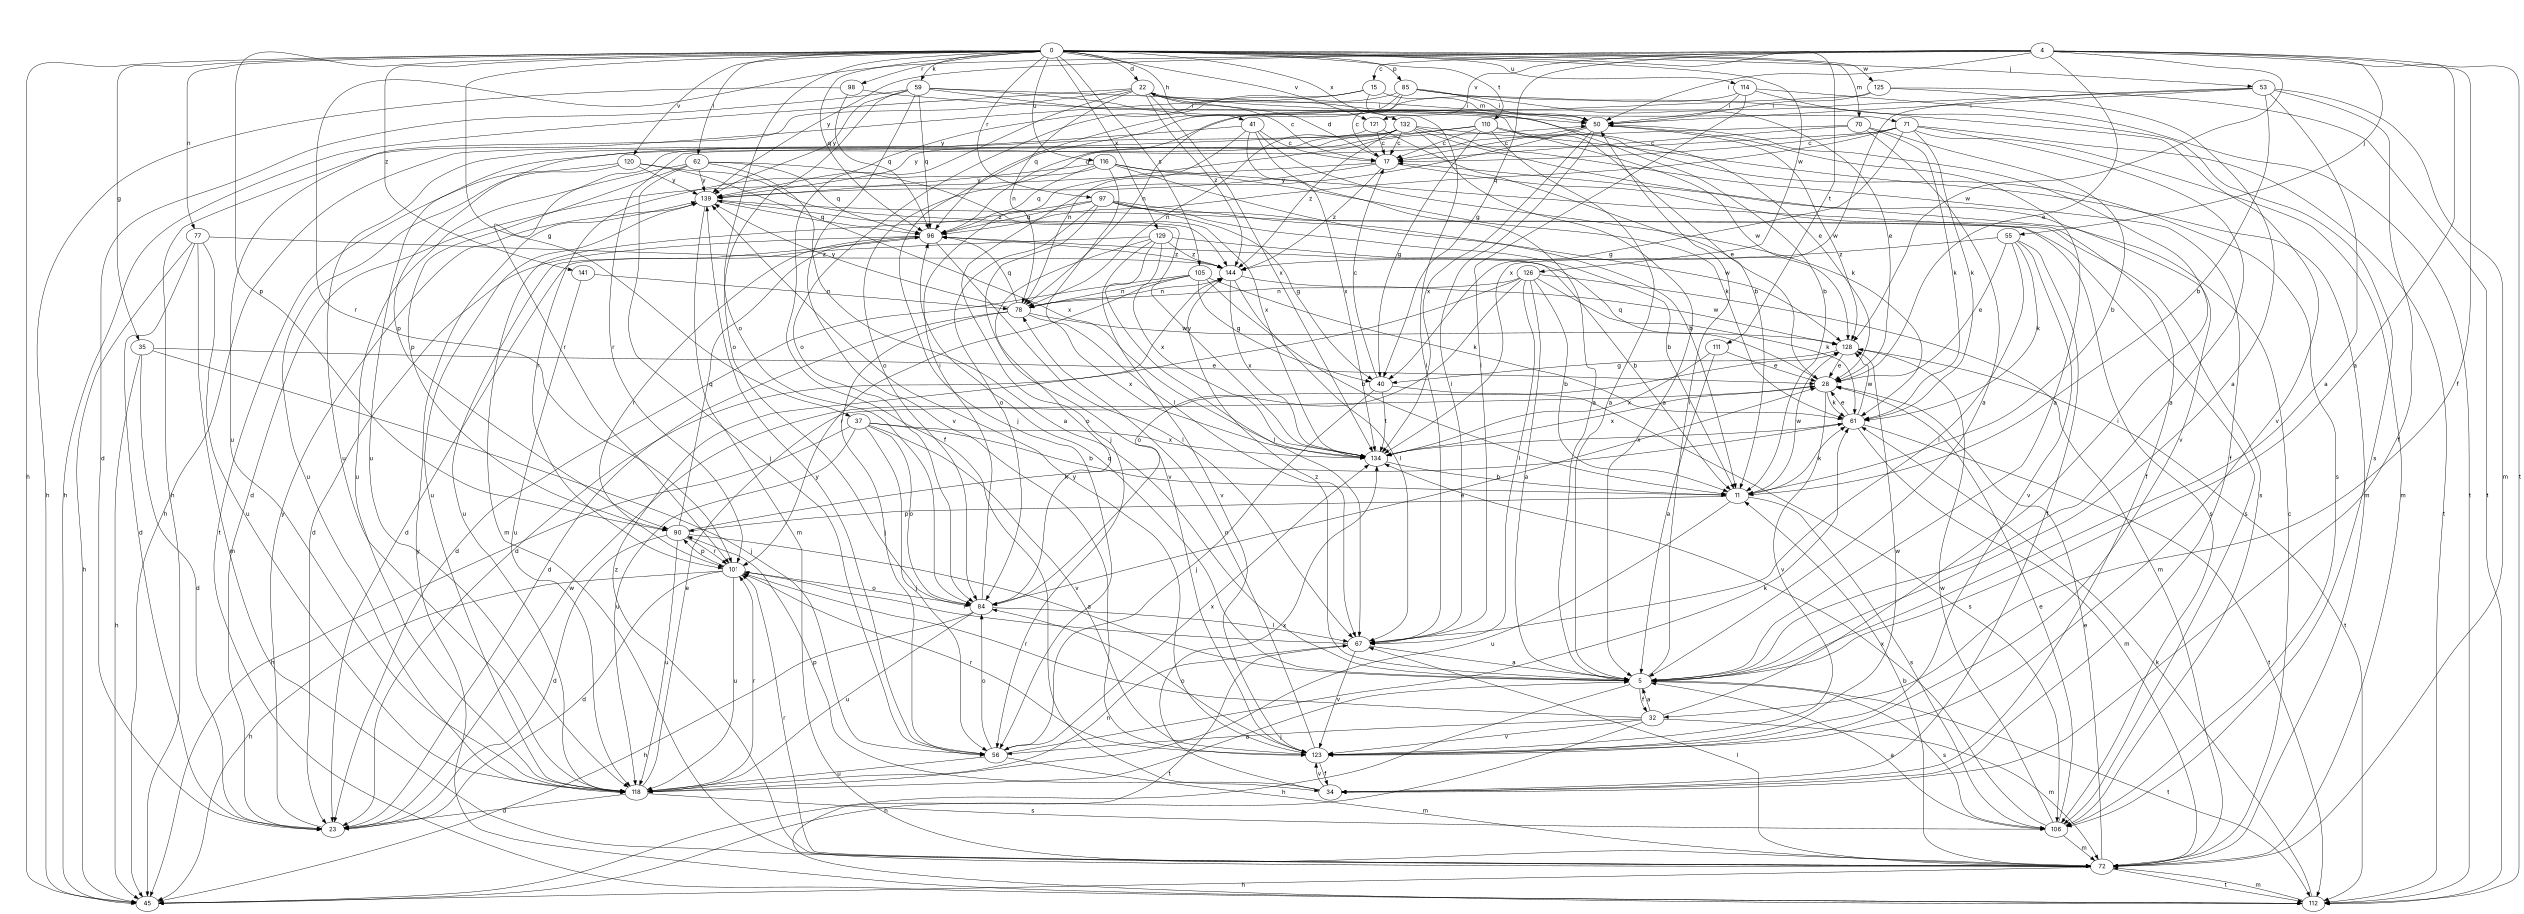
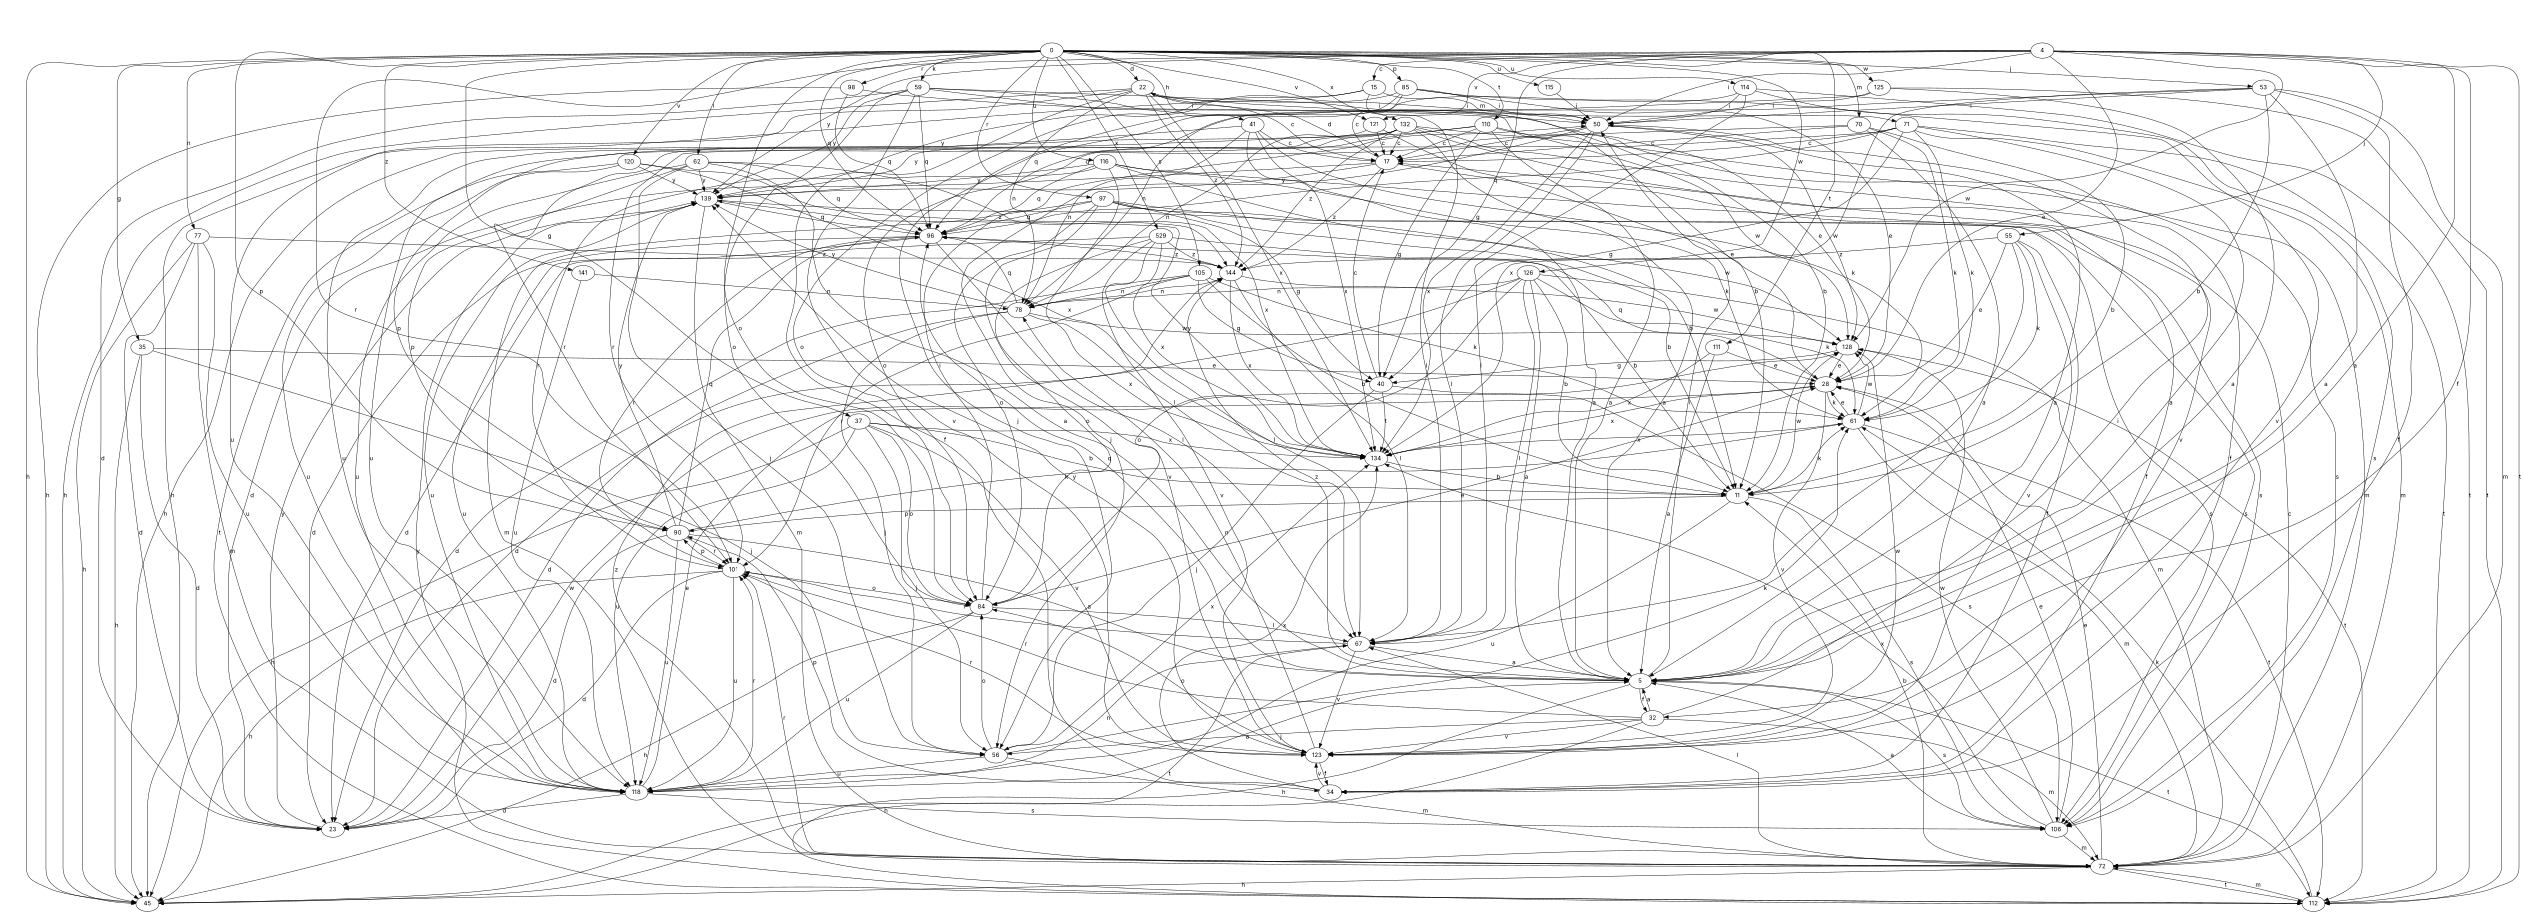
  strict digraph {
    fontname=Inter
    node [fontname=Inter]
    edge [fontname=Inter]
    0
    22
    35
    37
    41
    45
    53
    59
    62
    70
    77
    84
    85
    90
    96
    97
    98
    105
    110
    111
    114
+   115
    116
    120
    121
    125
    126
-   129
+   129 [label=529]
    132
    141
    50
    144
    11
    118
    17
    34
    78
    134
    28
    23
    56
    123
    5
    101
    61
    72
    139
    67
    40
    128
    106
    112
    4
    15
    32
    55
    71
    0 -> 22 [label=d]
    0 -> 35 [label=g]
    0 -> 37 [label=g]
    0 -> 41 [label=h]
    0 -> 45 [label=h]
    0 -> 53 [label=j]
    0 -> 59 [label=k]
    0 -> 62 [label=l]
    0 -> 70 [label=m]
    0 -> 77 [label=n]
    0 -> 84 [label=o]
    0 -> 85 [label=p]
    0 -> 90 [label=p]
    0 -> 96 [label=q]
    0 -> 97 [label=r]
    0 -> 98 [label=r]
    0 -> 105 [label=s]
    0 -> 110 [label=t]
    0 -> 111 [label=t]
    0 -> 114 [label=u]
+   0 -> 115 [label=u]
    0 -> 116 [label=u]
    0 -> 120 [label=v]
    0 -> 121 [label=v]
    0 -> 125 [label=w]
    0 -> 126 [label=w]
    0 -> 129 [label=x]
    0 -> 132 [label=x]
    0 -> 141 [label=z]
    22 -> 45 [label=h]
    22 -> 50 [label=i]
    22 -> 144 [label=z]
    22 -> 11 [label=b]
    22 -> 118 [label=u]
    22 -> 17 [label=c]
    22 -> 34 [label=f]
    22 -> 78 [label=n]
    22 -> 134 [label=x]
    35 -> 45 [label=h]
    35 -> 28 [label=e]
    35 -> 23 [label=d]
    35 -> 56 [label=j]
    37 -> 45 [label=h]
    37 -> 84 [label=o]
    37 -> 11 [label=b]
    37 -> 118 [label=u]
    37 -> 134 [label=x]
    37 -> 56 [label=j]
    37 -> 123 [label=v]
    41 -> 17 [label=c]
    41 -> 78 [label=n]
    41 -> 134 [label=x]
    41 -> 5 [label=a]
    41 -> 101 [label=r]
    41 -> 61 [label=k]
    53 -> 96 [label=q]
    53 -> 50 [label=i]
    53 -> 11 [label=b]
    53 -> 34 [label=f]
    53 -> 134 [label=x]
    53 -> 5 [label=a]
    53 -> 72 [label=m]
    59 -> 84 [label=o]
    59 -> 96 [label=q]
    59 -> 50 [label=i]
    59 -> 11 [label=b]
    59 -> 28 [label=e]
    59 -> 23 [label=d]
    59 -> 123 [label=v]
    59 -> 139 [label=y]
    62 -> 90 [label=p]
    62 -> 96 [label=q]
    62 -> 118 [label=u]
    62 -> 134 [label=x]
    62 -> 56 [label=j]
    62 -> 5 [label=a]
    62 -> 139 [label=y]
    70 -> 11 [label=b]
    70 -> 118 [label=u]
    70 -> 17 [label=c]
    70 -> 5 [label=a]
    70 -> 61 [label=k]
    77 -> 45 [label=h]
    77 -> 144 [label=z]
    77 -> 118 [label=u]
    77 -> 23 [label=d]
    77 -> 72 [label=m]
    84 -> 45 [label=h]
    84 -> 50 [label=i]
    84 -> 118 [label=u]
    84 -> 28 [label=e]
    84 -> 67 [label=l]
    85 -> 84 [label=o]
    85 -> 96 [label=q]
    85 -> 50 [label=i]
    85 -> 17 [label=c]
    85 -> 28 [label=e]
    85 -> 123 [label=v]
    90 -> 96 [label=q]
    90 -> 118 [label=u]
    90 -> 23 [label=d]
    90 -> 5 [label=a]
    90 -> 101 [label=r]
    90 -> 61 [label=k]
-   56 -> 139 [label=y]
+   90 -> 139 [label=y]
    96 -> 144 [label=z]
    96 -> 118 [label=u]
    96 -> 23 [label=d]
    96 -> 101 [label=r]
    96 -> 67 [label=l]
    97 -> 84 [label=o]
    97 -> 96 [label=q]
    97 -> 11 [label=b]
    97 -> 123 [label=v]
    97 -> 72 [label=m]
    97 -> 40 [label=g]
    97 -> 128 [label=w]
    97 -> 106 [label=s]
    98 -> 45 [label=h]
    98 -> 96 [label=q]
    98 -> 50 [label=i]
    105 -> 11 [label=b]
    105 -> 78 [label=n]
    105 -> 23 [label=d]
    105 -> 101 [label=r]
    105 -> 61 [label=k]
    105 -> 40 [label=g]
    110 -> 84 [label=o]
    110 -> 17 [label=c]
    110 -> 5 [label=a]
    110 -> 139 [label=y]
    110 -> 40 [label=g]
    110 -> 128 [label=w]
    110 -> 106 [label=s]
    111 -> 134 [label=x]
    111 -> 28 [label=e]
    111 -> 5 [label=a]
    114 -> 50 [label=i]
    114 -> 56 [label=j]
    114 -> 67 [label=l]
    114 -> 106 [label=s]
    114 -> 112 [label=t]
+   115 -> 50 [label=i]
    116 -> 96 [label=q]
    116 -> 11 [label=b]
    116 -> 101 [label=r]
    116 -> 61 [label=k]
    116 -> 139 [label=y]
    116 -> 67 [label=l]
    116 -> 106 [label=s]
    120 -> 144 [label=z]
    120 -> 118 [label=u]
    120 -> 134 [label=x]
    120 -> 139 [label=y]
    120 -> 112 [label=t]
    121 -> 17 [label=c]
    121 -> 78 [label=n]
    121 -> 28 [label=e]
    125 -> 50 [label=i]
    125 -> 78 [label=n]
    125 -> 5 [label=a]
    125 -> 112 [label=t]
    126 -> 84 [label=o]
    126 -> 11 [label=b]
    126 -> 78 [label=n]
    126 -> 23 [label=d]
    126 -> 5 [label=a]
    126 -> 61 [label=k]
    126 -> 72 [label=m]
    126 -> 67 [label=l]
    129 -> 84 [label=o]
    129 -> 144 [label=z]
    129 -> 11 [label=b]
    129 -> 134 [label=x]
    129 -> 23 [label=d]
    129 -> 123 [label=v]
    129 -> 67 [label=l]
    132 -> 45 [label=h]
    132 -> 90 [label=p]
    132 -> 144 [label=z]
    132 -> 118 [label=u]
    132 -> 17 [label=c]
    132 -> 34 [label=f]
    132 -> 123 [label=v]
    132 -> 5 [label=a]
    132 -> 72 [label=m]
    141 -> 118 [label=u]
    141 -> 78 [label=n]
    50 -> 17 [label=c]
    50 -> 134 [label=x]
    50 -> 56 [label=j]
    50 -> 5 [label=a]
    50 -> 67 [label=l]
    50 -> 128 [label=w]
    144 -> 78 [label=n]
    144 -> 134 [label=x]
    144 -> 67 [label=l]
    144 -> 128 [label=w]
    11 -> 90 [label=p]
    11 -> 118 [label=u]
    11 -> 61 [label=k]
    11 -> 128 [label=w]
    11 -> 106 [label=s]
    118 -> 28 [label=e]
    118 -> 23 [label=d]
    118 -> 5 [label=a]
    118 -> 101 [label=r]
    118 -> 67 [label=n]
    118 -> 106 [label=s]
    17 -> 22 [label=d]
    17 -> 144 [label=z]
    17 -> 34 [label=f]
    17 -> 23 [label=d]
    17 -> 139 [label=y]
    34 -> 90 [label=p]
    34 -> 134 [label=x]
    34 -> 123 [label=v]
    78 -> 96 [label=q]
    78 -> 134 [label=x]
    78 -> 23 [label=d]
    78 -> 56 [label=j]
    78 -> 139 [label=y]
    78 -> 128 [label=w]
    134 -> 11 [label=b]
    134 -> 139 [label=y]
    28 -> 96 [label=q]
    28 -> 134 [label=x]
    28 -> 123 [label=v]
    28 -> 61 [label=k]
    23 -> 139 [label=y]
    23 -> 128 [label=w]
    56 -> 84 [label=o]
    56 -> 118 [label=u]
    56 -> 134 [label=x]
    56 -> 61 [label=k]
    56 -> 72 [label=m]
    123 -> 84 [label=o]
    123 -> 34 [label=f]
    123 -> 78 [label=n]
    123 -> 101 [label=r]
    123 -> 139 [label=y]
    123 -> 128 [label=w]
    5 -> 45 [label=h]
    5 -> 96 [label=q]
    5 -> 50 [label=i]
    5 -> 144 [label=z]
    5 -> 106 [label=s]
    5 -> 112 [label=t]
    5 -> 32 [label=f]
    101 -> 45 [label=h]
    101 -> 84 [label=o]
    101 -> 90 [label=p]
    101 -> 118 [label=u]
    101 -> 23 [label=d]
    61 -> 134 [label=x]
    61 -> 28 [label=e]
    61 -> 72 [label=m]
    61 -> 128 [label=w]
    61 -> 112 [label=t]
    72 -> 45 [label=h]
    72 -> 144 [label=z]
    72 -> 11 [label=b]
    72 -> 17 [label=c]
    72 -> 28 [label=e]
    72 -> 101 [label=r]
    72 -> 67 [label=l]
    72 -> 112 [label=t]
    139 -> 96 [label=q]
    139 -> 118 [label=u]
    139 -> 72 [label=m]
    139 -> 106 [label=s]
    67 -> 123 [label=v]
    67 -> 5 [label=a]
    67 -> 101 [label=r]
    67 -> 112 [label=t]
    40 -> 17 [label=c]
    40 -> 134 [label=t]
    40 -> 56 [label=j]
    40 -> 106 [label=s]
    128 -> 28 [label=e]
    128 -> 40 [label=g]
    128 -> 112 [label=t]
    106 -> 134 [label=x]
    106 -> 28 [label=e]
    106 -> 5 [label=a]
    106 -> 72 [label=m]
    106 -> 128 [label=w]
    112 -> 61 [label=k]
    112 -> 72 [label=m]
    112 -> 139 [label=y]
    4 -> 121 [label=v]
    4 -> 50 [label=i]
    4 -> 28 [label=e]
    4 -> 5 [label=a]
    4 -> 101 [label=r]
    4 -> 139 [label=y]
    4 -> 40 [label=g]
    4 -> 128 [label=w]
    4 -> 112 [label=t]
    4 -> 15 [label=c]
    4 -> 32 [label=f]
    4 -> 55 [label=j]
    15 -> 45 [label=h]
    15 -> 139 [label=y]
    15 -> 67 [label=l]
    15 -> 71 [label=m]
    32 -> 45 [label=h]
    32 -> 50 [label=i]
    32 -> 56 [label=j]
    32 -> 123 [label=v]
    32 -> 5 [label=a]
    32 -> 101 [label=r]
    32 -> 72 [label=m]
    55 -> 144 [label=z]
    55 -> 34 [label=f]
    55 -> 28 [label=e]
    55 -> 123 [label=v]
    55 -> 61 [label=k]
    55 -> 67 [label=l]
    71 -> 96 [label=q]
    71 -> 17 [label=c]
    71 -> 5 [label=a]
    71 -> 101 [label=r]
    71 -> 61 [label=k]
    71 -> 72 [label=m]
    71 -> 40 [label=g]
    71 -> 112 [label=t]
  }
